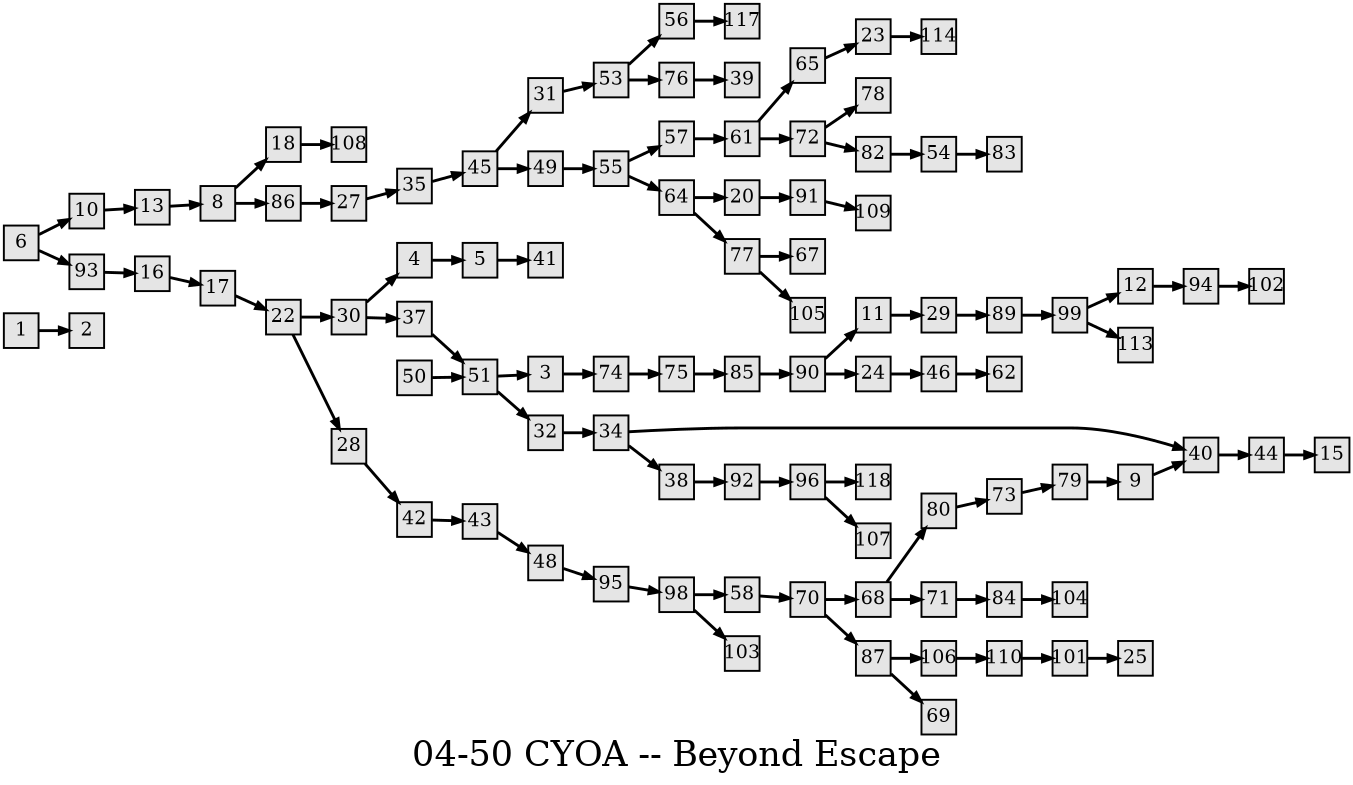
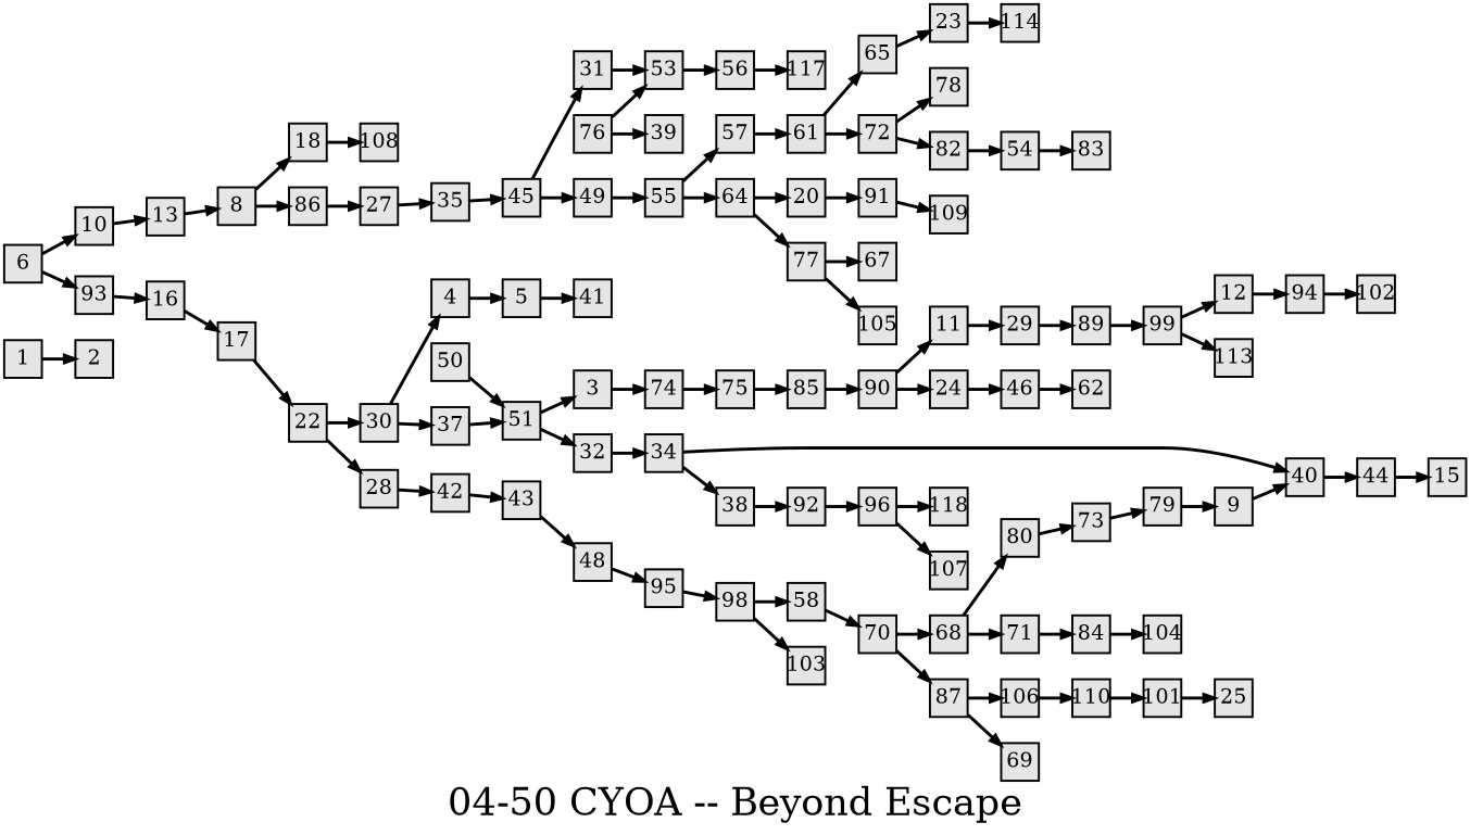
  digraph {
    fontsize=36
    label="04-50 CYOA -- Beyond Escape"
    nodesep=0.35
    ordering=out
    rankdir=LR
    ranksep=0.45
    node [fillcolor=grey90 fixedsize=true fontsize=20 labelfloat=true margin="0,0" penwidth=2 regular=true shape=rect style=filled]
    edge [fontsize=12 labelfloat=true penwidth=3]
    1
    2
    6
    10
    93
    13
    16
    3
    74
    75
    85
    4
    5
    41
    8
    17
    18
    86
    108
    27
    35
    9
    40
    44
    15
    11
    29
    89
    99
    12
    94
    102
    22
    30
    28
    37
    42
    20
    91
    109
    51
    43
    23
    114
    24
    46
    62
    45
    31
    49
    48
    113
    32
    53
    56
    76
    117
    39
    34
    38
    92
    96
    55
    118
    107
    95
    98
    57
    64
    58
    103
    61
    77
    50
    54
    83
    65
    72
    67
    105
    78
    82
    70
    68
    87
    80
    71
    106
    69
    73
    84
    79
    104
    110
    90
    101
    25
    1 -> 2
    6 -> 10
    6 -> 93
    10 -> 13
    93 -> 16
    13 -> 8
    16 -> 17
    3 -> 74
    74 -> 75
    75 -> 85
    85 -> 90
    4 -> 5
    5 -> 41
    8 -> 18
    8 -> 86
    17 -> 22
    18 -> 108
    86 -> 27
    27 -> 35
    35 -> 45
    9 -> 40
    40 -> 44
    44 -> 15
    11 -> 29
    29 -> 89
    89 -> 99
    99 -> 12
    99 -> 113
    12 -> 94
    94 -> 102
    22 -> 30
    22 -> 28
    30 -> 4
    30 -> 37
    28 -> 42
    37 -> 51
    42 -> 43
    20 -> 91
    91 -> 109
    51 -> 3
    51 -> 32
    43 -> 48
    23 -> 114
    24 -> 46
    46 -> 62
    45 -> 31
    45 -> 49
    31 -> 53
    49 -> 55
    48 -> 95
    32 -> 34
    53 -> 56
-   53 -> 76
+   76 -> 53
    56 -> 117
    76 -> 39
    34 -> 40
    34 -> 38
    38 -> 92
    92 -> 96
    96 -> 118
    96 -> 107
    55 -> 57
    55 -> 64
    95 -> 98
    98 -> 58
    98 -> 103
    57 -> 61
    64 -> 20
    64 -> 77
    58 -> 70
    61 -> 65
    61 -> 72
    77 -> 67
    77 -> 105
    50 -> 51
    54 -> 83
    65 -> 23
    72 -> 78
    72 -> 82
    82 -> 54
    70 -> 68
    70 -> 87
    68 -> 80
    68 -> 71
    87 -> 106
    87 -> 69
    80 -> 73
    71 -> 84
    106 -> 110
    73 -> 79
    84 -> 104
    79 -> 9
    110 -> 101
    90 -> 11
    90 -> 24
    101 -> 25
  }
